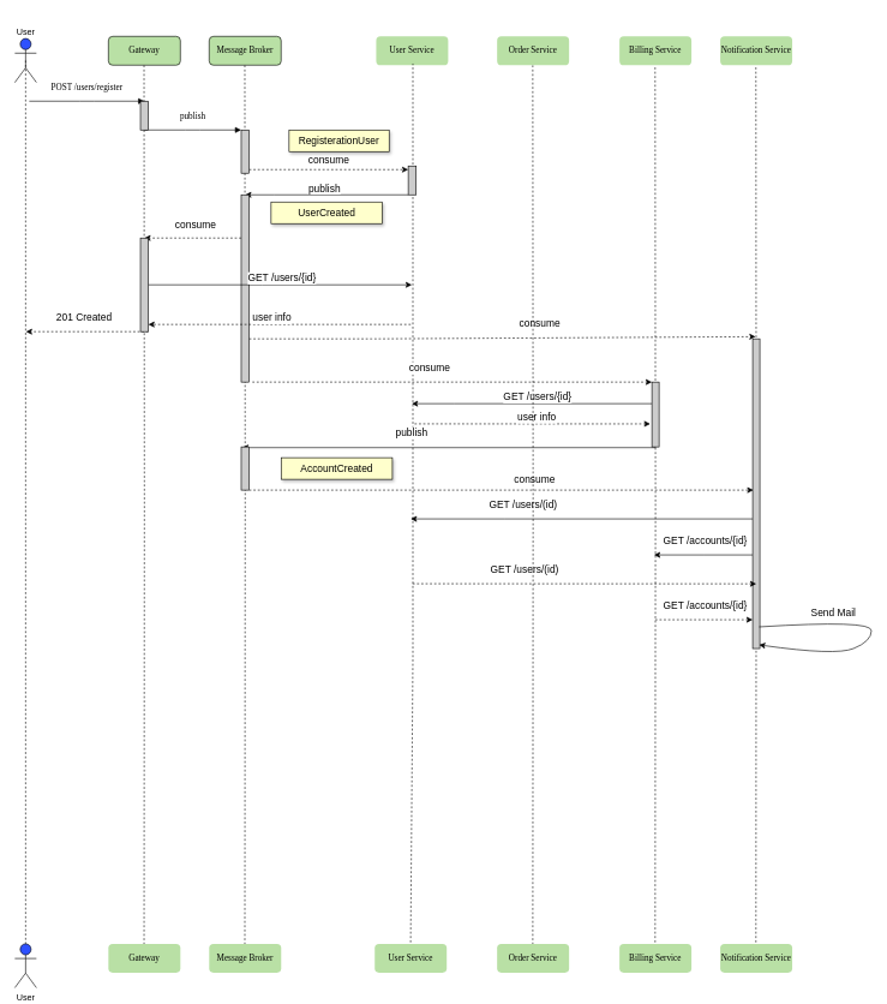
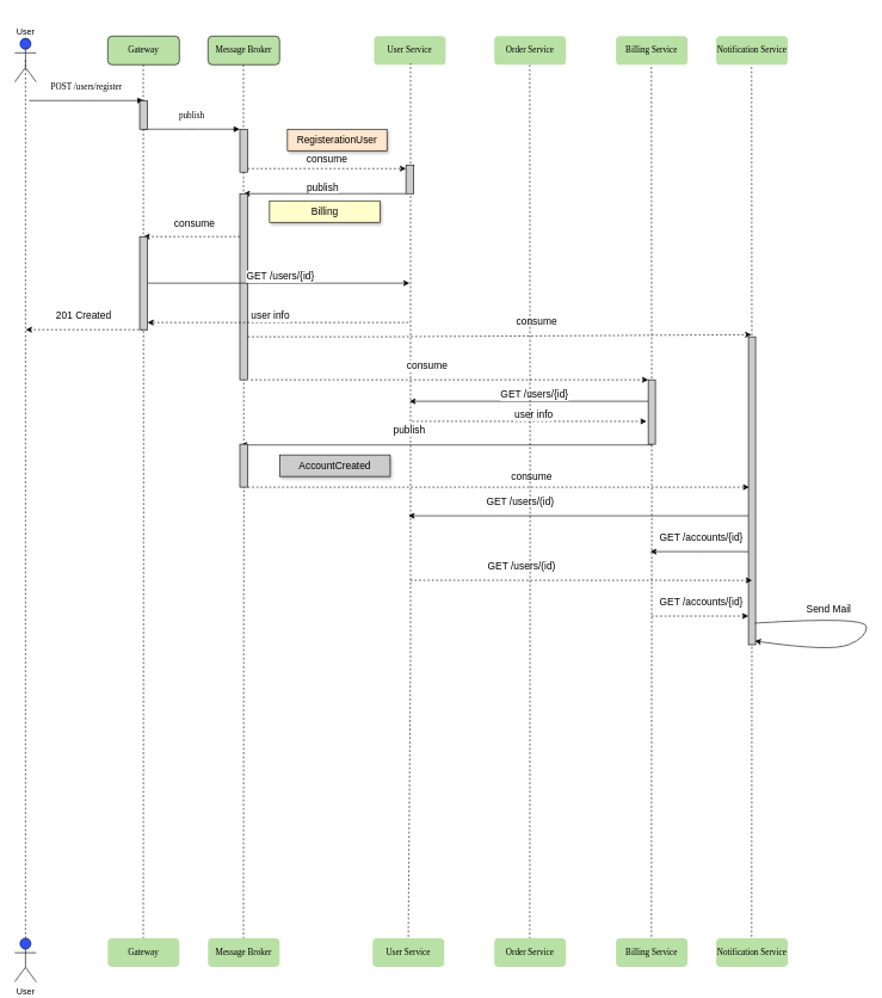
  <mxCell id="0" />
  <mxCell id="1" parent="0" />
  <mxCell id="2" style="edgeStyle=elbowEdgeStyle;rounded=0;sketch=0;orthogonalLoop=1;jettySize=auto;elbow=vertical;html=1;shadow=0;dashed=1;fontSize=14;endArrow=none;endFill=0;" parent="1" source="17" target="5" edge="1"><mxGeometry relative="1" as="geometry"><mxPoint x="1050" y="910" as="sourcePoint" /></mxGeometry></mxCell>
  <mxCell id="3" value="User Service" style="shape=umlLifeline;perimeter=lifelinePerimeter;whiteSpace=wrap;html=1;container=1;collapsible=0;recursiveResize=0;outlineConnect=0;rounded=1;shadow=0;comic=0;labelBackgroundColor=none;strokeWidth=1;fontFamily=Verdana;fontSize=12;align=center;fillColor=#B9E0A5;strokeColor=none;" parent="1" vertex="1"><mxGeometry x="522" y="50" width="100" height="630" as="geometry" /></mxCell>
  <mxCell id="4" value="Billing Service" style="shape=umlLifeline;perimeter=lifelinePerimeter;whiteSpace=wrap;html=1;container=1;collapsible=0;recursiveResize=0;outlineConnect=0;rounded=1;shadow=0;comic=0;labelBackgroundColor=none;strokeWidth=1;fontFamily=Verdana;fontSize=12;align=center;fillColor=#B9E0A5;strokeColor=none;" parent="1" vertex="1"><mxGeometry x="860" y="50" width="100" height="40" as="geometry" /></mxCell>
  <mxCell id="5" value="Notification Service" style="shape=umlLifeline;perimeter=lifelinePerimeter;whiteSpace=wrap;html=1;container=1;collapsible=0;recursiveResize=0;outlineConnect=0;rounded=1;shadow=0;comic=0;labelBackgroundColor=none;strokeWidth=1;fontFamily=Verdana;fontSize=12;align=center;fillColor=#B9E0A5;strokeColor=none;" parent="1" vertex="1"><mxGeometry x="1000" y="50" width="100" height="40" as="geometry" /></mxCell>
  <mxCell id="6" style="edgeStyle=elbowEdgeStyle;rounded=0;sketch=0;orthogonalLoop=1;jettySize=auto;elbow=vertical;html=1;shadow=0;fontSize=14;startArrow=none;startFill=0;endArrow=classic;endFill=1;" parent="1" source="10" edge="1"><mxGeometry relative="1" as="geometry"><mxPoint x="570" y="720" as="targetPoint" /><Array as="points"><mxPoint x="700" y="720" /></Array></mxGeometry></mxCell>
  <mxCell id="7" value="GET /users/(id)" style="edgeLabel;html=1;align=center;verticalAlign=middle;resizable=0;points=[];fontSize=14;" parent="6" vertex="1" connectable="0"><mxGeometry x="0.242" y="1" relative="1" as="geometry"><mxPoint x="-25" y="-21" as="offset" /></mxGeometry></mxCell>
  <mxCell id="8" style="edgeStyle=elbowEdgeStyle;rounded=0;sketch=0;orthogonalLoop=1;jettySize=auto;elbow=vertical;html=1;shadow=0;fontSize=14;startArrow=none;startFill=0;endArrow=classic;endFill=1;" parent="1" source="10" edge="1"><mxGeometry relative="1" as="geometry"><mxPoint x="908" y="770" as="targetPoint" /><Array as="points"><mxPoint x="978" y="770" /><mxPoint x="918" y="770" /></Array></mxGeometry></mxCell>
  <mxCell id="9" value="GET /accounts/{id}" style="edgeLabel;html=1;align=center;verticalAlign=middle;resizable=0;points=[];fontSize=14;" parent="8" vertex="1" connectable="0"><mxGeometry x="0.27" relative="1" as="geometry"><mxPoint x="20" y="-20" as="offset" /></mxGeometry></mxCell>
  <mxCell id="10" value="" style="html=1;points=[];perimeter=orthogonalPerimeter;rounded=0;shadow=0;comic=0;labelBackgroundColor=none;strokeWidth=1;fontFamily=Verdana;fontSize=12;align=center;fillColor=#CCCCCC;" parent="1" vertex="1"><mxGeometry x="1045" y="470" width="10" height="430" as="geometry" /></mxCell>
  <mxCell id="11" value="" style="group" parent="1" vertex="1" connectable="0"><mxGeometry x="20" y="20" width="30" height="650" as="geometry" /></mxCell>
  <mxCell id="12" value="User" style="shape=umlActor;verticalLabelPosition=top;verticalAlign=bottom;html=1;outlineConnect=0;fillColor=#2E51FF;labelPosition=center;align=center;" parent="11" vertex="1"><mxGeometry y="33.051" width="30" height="60.937" as="geometry" /></mxCell>
  <mxCell id="13" style="edgeStyle=elbowEdgeStyle;rounded=0;sketch=0;orthogonalLoop=1;jettySize=auto;elbow=vertical;html=1;entryX=0.51;entryY=0.06;entryDx=0;entryDy=0;entryPerimeter=0;shadow=0;dashed=1;fontSize=14;endArrow=none;endFill=0;" parent="1" source="14" target="3" edge="1"><mxGeometry relative="1" as="geometry"><mxPoint x="571.5" y="800" as="sourcePoint" /><Array as="points"><mxPoint x="573" y="910" /></Array></mxGeometry></mxCell>
  <mxCell id="14" value="User Service" style="shape=umlLifeline;perimeter=lifelinePerimeter;whiteSpace=wrap;html=1;container=0;collapsible=0;recursiveResize=0;outlineConnect=0;rounded=1;shadow=0;comic=0;labelBackgroundColor=none;strokeWidth=1;fontFamily=Verdana;fontSize=12;align=center;fillColor=#B9E0A5;strokeColor=none;" parent="1" vertex="1"><mxGeometry x="520" y="1310" width="100" height="50" as="geometry" /></mxCell>
  <mxCell id="15" style="edgeStyle=elbowEdgeStyle;rounded=0;sketch=0;orthogonalLoop=1;jettySize=auto;elbow=vertical;html=1;shadow=0;dashed=1;fontSize=14;endArrow=none;endFill=0;" parent="1" source="16" target="4" edge="1"><mxGeometry relative="1" as="geometry"><mxPoint x="910" y="910" as="sourcePoint" /><mxPoint x="930" y="200" as="targetPoint" /></mxGeometry></mxCell>
  <mxCell id="16" value="Billing Service" style="shape=umlLifeline;perimeter=lifelinePerimeter;whiteSpace=wrap;html=1;container=0;collapsible=0;recursiveResize=0;outlineConnect=0;rounded=1;shadow=0;comic=0;labelBackgroundColor=none;strokeWidth=1;fontFamily=Verdana;fontSize=12;align=center;fillColor=#B9E0A5;strokeColor=none;" parent="1" vertex="1"><mxGeometry x="860" y="1310" width="100" height="50" as="geometry" /></mxCell>
  <mxCell id="17" value="Notification Service" style="shape=umlLifeline;perimeter=lifelinePerimeter;whiteSpace=wrap;html=1;container=0;collapsible=0;recursiveResize=0;outlineConnect=0;rounded=1;shadow=0;comic=0;labelBackgroundColor=none;strokeWidth=1;fontFamily=Verdana;fontSize=12;align=center;fillColor=#B9E0A5;strokeColor=none;" parent="1" vertex="1"><mxGeometry x="1000" y="1310" width="100" height="50" as="geometry" /></mxCell>
  <mxCell id="18" style="edgeStyle=elbowEdgeStyle;rounded=0;sketch=0;orthogonalLoop=1;jettySize=auto;elbow=vertical;html=1;exitX=0.5;exitY=0.5;exitDx=0;exitDy=0;exitPerimeter=0;shadow=0;endArrow=none;endFill=0;dashed=1;" parent="1" source="12" target="40" edge="1"><mxGeometry relative="1" as="geometry"><mxPoint x="35" y="660" as="targetPoint" /></mxGeometry></mxCell>
  <mxCell id="19" style="edgeStyle=elbowEdgeStyle;rounded=0;sketch=0;orthogonalLoop=1;jettySize=auto;elbow=vertical;html=1;shadow=0;dashed=1;endArrow=none;endFill=0;" parent="1" source="20" target="21" edge="1"><mxGeometry relative="1" as="geometry" /></mxCell>
  <mxCell id="20" value="Gateway" style="shape=umlLifeline;perimeter=lifelinePerimeter;whiteSpace=wrap;html=1;container=1;collapsible=0;recursiveResize=0;outlineConnect=0;rounded=1;shadow=0;comic=0;labelBackgroundColor=none;strokeWidth=1;fontFamily=Verdana;fontSize=12;align=center;fillColor=#B9E0A5;size=40;" parent="1" vertex="1"><mxGeometry x="150" y="50" width="100" height="40" as="geometry" /></mxCell>
  <mxCell id="21" value="Gateway" style="shape=umlLifeline;perimeter=lifelinePerimeter;whiteSpace=wrap;html=1;container=0;collapsible=0;recursiveResize=0;outlineConnect=0;rounded=1;shadow=0;comic=0;labelBackgroundColor=none;strokeWidth=1;fontFamily=Verdana;fontSize=12;align=center;fillColor=#B9E0A5;strokeColor=none;" parent="1" vertex="1"><mxGeometry x="150" y="1310" width="100" height="50" as="geometry" /></mxCell>
  <mxCell id="22" value="POST /users/register" style="html=1;verticalAlign=bottom;endArrow=block;labelBackgroundColor=none;fontFamily=Verdana;fontSize=12;edgeStyle=elbowEdgeStyle;elbow=vertical;" parent="1" edge="1"><mxGeometry y="10" relative="1" as="geometry"><mxPoint x="40" y="140" as="sourcePoint" /><mxPoint x="200" y="140" as="targetPoint" /><Array as="points" /><mxPoint as="offset" /></mxGeometry></mxCell>
  <mxCell id="23" style="edgeStyle=elbowEdgeStyle;rounded=0;sketch=0;orthogonalLoop=1;jettySize=auto;elbow=vertical;html=1;shadow=0;dashed=1;endArrow=none;endFill=0;" parent="1" source="24" target="25" edge="1"><mxGeometry relative="1" as="geometry" /></mxCell>
  <mxCell id="24" value="Message Broker" style="shape=umlLifeline;perimeter=lifelinePerimeter;whiteSpace=wrap;html=1;container=1;collapsible=0;recursiveResize=0;outlineConnect=0;rounded=1;shadow=0;comic=0;labelBackgroundColor=none;strokeWidth=1;fontFamily=Verdana;fontSize=12;align=center;fillColor=#B9E0A5;size=40;" parent="1" vertex="1"><mxGeometry x="290" y="50" width="100" height="40" as="geometry" /></mxCell>
  <mxCell id="25" value="Message Broker" style="shape=umlLifeline;perimeter=lifelinePerimeter;whiteSpace=wrap;html=1;container=0;collapsible=0;recursiveResize=0;outlineConnect=0;rounded=1;shadow=0;comic=0;labelBackgroundColor=none;strokeWidth=1;fontFamily=Verdana;fontSize=12;align=center;fillColor=#B9E0A5;strokeColor=none;" parent="1" vertex="1"><mxGeometry x="290" y="1310" width="100" height="50" as="geometry" /></mxCell>
  <mxCell id="26" style="edgeStyle=elbowEdgeStyle;rounded=0;sketch=0;orthogonalLoop=1;jettySize=auto;elbow=vertical;html=1;shadow=0;dashed=1;fontSize=14;endArrow=classic;endFill=1;" parent="1" source="28" target="32" edge="1"><mxGeometry relative="1" as="geometry" /></mxCell>
  <mxCell id="27" value="consume" style="edgeLabel;html=1;align=center;verticalAlign=middle;resizable=0;points=[];fontSize=14;" parent="26" vertex="1" connectable="0"><mxGeometry x="0.292" y="-3" relative="1" as="geometry"><mxPoint x="-33" y="-18" as="offset" /></mxGeometry></mxCell>
  <mxCell id="28" value="" style="html=1;points=[];perimeter=orthogonalPerimeter;rounded=0;shadow=0;comic=0;labelBackgroundColor=none;strokeWidth=1;fontFamily=Verdana;fontSize=12;align=center;fillColor=#CCCCCC;" parent="1" vertex="1"><mxGeometry x="334.5" y="180" width="11" height="60" as="geometry" /></mxCell>
  <mxCell id="29" value="publish" style="html=1;verticalAlign=bottom;endArrow=block;labelBackgroundColor=none;fontFamily=Verdana;fontSize=12;edgeStyle=elbowEdgeStyle;elbow=vertical;" parent="1" target="28" edge="1"><mxGeometry y="10" relative="1" as="geometry"><mxPoint x="200" y="180" as="sourcePoint" /><mxPoint x="300" y="170" as="targetPoint" /><Array as="points"><mxPoint x="267" y="180" /></Array><mxPoint as="offset" /></mxGeometry></mxCell>
  <mxCell id="30" style="edgeStyle=elbowEdgeStyle;rounded=0;sketch=0;orthogonalLoop=1;jettySize=auto;elbow=vertical;html=1;shadow=0;fontSize=14;endArrow=classic;endFill=1;" parent="1" source="32" edge="1"><mxGeometry relative="1" as="geometry"><mxPoint x="340" y="270" as="targetPoint" /><Array as="points"><mxPoint x="380" y="270" /></Array></mxGeometry></mxCell>
  <mxCell id="31" value="publish" style="edgeLabel;html=1;align=center;verticalAlign=middle;resizable=0;points=[];fontSize=14;" parent="30" vertex="1" connectable="0"><mxGeometry x="0.036" y="1" relative="1" as="geometry"><mxPoint y="-11" as="offset" /></mxGeometry></mxCell>
  <mxCell id="32" value="" style="html=1;points=[];perimeter=orthogonalPerimeter;rounded=0;shadow=0;comic=0;labelBackgroundColor=none;strokeWidth=1;fontFamily=Verdana;fontSize=12;align=center;fillColor=#CCCCCC;" parent="1" vertex="1"><mxGeometry x="566.5" y="230" width="11" height="40" as="geometry" /></mxCell>
- <mxCell id="33" value="RegisterationUser" style="rounded=0;whiteSpace=wrap;html=1;shadow=1;fontSize=14;strokeColor=#000000;fillColor=#FFFFCC;" parent="1" vertex="1"><mxGeometry x="401" y="180" width="139" height="30" as="geometry" /></mxCell>
- <mxCell id="34" value="UserCreated" style="rounded=0;whiteSpace=wrap;html=1;shadow=1;fontSize=14;strokeColor=#000000;fillColor=#FFFFCC;" parent="1" vertex="1"><mxGeometry x="376" y="280" width="154.5" height="30" as="geometry" /></mxCell>
+ <mxCell id="33" value="RegisterationUser" style="rounded=0;whiteSpace=wrap;html=1;shadow=1;fontSize=14;strokeColor=#000000;fillColor=#ffe6cc;" parent="1" vertex="1"><mxGeometry x="401" y="180" width="139" height="30" as="geometry" /></mxCell>
+ <mxCell id="34" value="Billing" style="rounded=0;whiteSpace=wrap;html=1;shadow=1;fontSize=14;strokeColor=#000000;fillColor=#FFFFCC;" parent="1" vertex="1"><mxGeometry x="376" y="280" width="154.5" height="30" as="geometry" /></mxCell>
  <mxCell id="35" style="edgeStyle=elbowEdgeStyle;rounded=0;sketch=0;orthogonalLoop=1;jettySize=auto;elbow=vertical;html=1;shadow=0;fontSize=14;endArrow=classic;endFill=1;dashed=1;" parent="1" source="37" edge="1"><mxGeometry relative="1" as="geometry"><mxPoint x="200" y="330" as="targetPoint" /></mxGeometry></mxCell>
  <mxCell id="36" value="consume" style="edgeLabel;html=1;align=center;verticalAlign=middle;resizable=0;points=[];fontSize=14;" parent="35" vertex="1" connectable="0"><mxGeometry x="0.286" y="2" relative="1" as="geometry"><mxPoint x="22" y="-22" as="offset" /></mxGeometry></mxCell>
  <mxCell id="37" value="" style="html=1;points=[];perimeter=orthogonalPerimeter;rounded=0;shadow=0;comic=0;labelBackgroundColor=none;strokeWidth=1;fontFamily=Verdana;fontSize=12;align=center;fillColor=#CCCCCC;" parent="1" vertex="1"><mxGeometry x="334.5" y="270" width="11" height="260" as="geometry" /></mxCell>
  <mxCell id="38" style="edgeStyle=elbowEdgeStyle;rounded=0;sketch=0;orthogonalLoop=1;jettySize=auto;elbow=vertical;html=1;shadow=0;fontSize=14;endArrow=classic;endFill=1;dashed=1;" parent="1" edge="1"><mxGeometry relative="1" as="geometry"><mxPoint x="35.5" y="460" as="targetPoint" /><mxPoint x="205.5" y="460" as="sourcePoint" /></mxGeometry></mxCell>
  <mxCell id="39" value="201 Created" style="edgeLabel;html=1;align=center;verticalAlign=middle;resizable=0;points=[];fontSize=14;" parent="38" vertex="1" connectable="0"><mxGeometry x="0.282" y="1" relative="1" as="geometry"><mxPoint x="19" y="-21" as="offset" /></mxGeometry></mxCell>
  <mxCell id="40" value="User" style="shape=umlActor;verticalLabelPosition=bottom;verticalAlign=top;html=1;outlineConnect=0;fillColor=#2E51FF;" parent="1" vertex="1"><mxGeometry x="20" y="1310.003" width="30" height="60.937" as="geometry" /></mxCell>
  <mxCell id="41" value="" style="curved=1;endArrow=classic;html=1;shadow=0;fontSize=14;entryX=0.9;entryY=0.988;entryDx=0;entryDy=0;entryPerimeter=0;exitX=0.9;exitY=0.93;exitDx=0;exitDy=0;exitPerimeter=0;" parent="1" source="10" target="10" edge="1"><mxGeometry width="50" height="50" relative="1" as="geometry"><mxPoint x="912" y="690" as="sourcePoint" /><mxPoint x="552" y="380" as="targetPoint" /><Array as="points"><mxPoint x="1210" y="860" /><mxPoint x="1210" y="890" /><mxPoint x="1160" y="910" /></Array></mxGeometry></mxCell>
  <mxCell id="42" value="Send Mail" style="edgeLabel;html=1;align=center;verticalAlign=middle;resizable=0;points=[];fontSize=14;" parent="41" vertex="1" connectable="0"><mxGeometry x="-0.465" y="-5" relative="1" as="geometry"><mxPoint x="9" y="-18" as="offset" /></mxGeometry></mxCell>
  <mxCell id="43" value="" style="html=1;points=[];perimeter=orthogonalPerimeter;rounded=0;shadow=0;comic=0;labelBackgroundColor=none;strokeWidth=1;fontFamily=Verdana;fontSize=12;align=center;fillColor=#CCCCCC;" parent="1" vertex="1"><mxGeometry x="194.5" y="140" width="11" height="40" as="geometry" /></mxCell>
  <mxCell id="44" style="edgeStyle=elbowEdgeStyle;rounded=0;sketch=0;orthogonalLoop=1;jettySize=auto;elbow=vertical;html=1;shadow=0;fontSize=14;endArrow=classic;endFill=1;" parent="1" source="46" target="3" edge="1"><mxGeometry relative="1" as="geometry" /></mxCell>
  <mxCell id="45" value="GET /users/{id}" style="edgeLabel;html=1;align=center;verticalAlign=middle;resizable=0;points=[];fontSize=14;" parent="44" vertex="1" connectable="0"><mxGeometry x="0.014" y="-1" relative="1" as="geometry"><mxPoint x="-1" y="-11" as="offset" /></mxGeometry></mxCell>
  <mxCell id="46" value="" style="html=1;points=[];perimeter=orthogonalPerimeter;rounded=0;shadow=0;comic=0;labelBackgroundColor=none;strokeWidth=1;fontFamily=Verdana;fontSize=12;align=center;fillColor=#CCCCCC;" parent="1" vertex="1"><mxGeometry x="194.5" y="330" width="11" height="130" as="geometry" /></mxCell>
  <mxCell id="47" value="" style="endArrow=classic;html=1;shadow=0;fontSize=14;dashed=1;" parent="1" target="46" edge="1"><mxGeometry width="50" height="50" relative="1" as="geometry"><mxPoint x="570" y="450" as="sourcePoint" /><mxPoint x="550" y="390" as="targetPoint" /><Array as="points"><mxPoint x="410" y="450" /></Array></mxGeometry></mxCell>
  <mxCell id="48" value="user info" style="edgeLabel;html=1;align=center;verticalAlign=middle;resizable=0;points=[];fontSize=14;" parent="47" vertex="1" connectable="0"><mxGeometry x="-0.051" y="1" relative="1" as="geometry"><mxPoint x="-21" y="-11" as="offset" /></mxGeometry></mxCell>
  <mxCell id="49" style="edgeStyle=elbowEdgeStyle;rounded=0;sketch=0;orthogonalLoop=1;jettySize=auto;elbow=vertical;html=1;entryX=0.136;entryY=0.025;entryDx=0;entryDy=0;entryPerimeter=0;shadow=0;fontSize=14;endArrow=classic;endFill=1;" parent="1" source="53" target="56" edge="1"><mxGeometry relative="1" as="geometry"><Array as="points"><mxPoint x="521" y="621" /></Array></mxGeometry></mxCell>
  <mxCell id="50" value="publish" style="edgeLabel;html=1;align=center;verticalAlign=middle;resizable=0;points=[];fontSize=14;" parent="49" vertex="1" connectable="0"><mxGeometry x="0.197" y="-1" relative="1" as="geometry"><mxPoint x="3" y="-20" as="offset" /></mxGeometry></mxCell>
  <mxCell id="51" style="edgeStyle=elbowEdgeStyle;rounded=0;sketch=0;orthogonalLoop=1;jettySize=auto;elbow=vertical;html=1;shadow=0;fontSize=14;startArrow=none;startFill=0;endArrow=classic;endFill=1;" parent="1" source="53" target="3" edge="1"><mxGeometry relative="1" as="geometry"><Array as="points"><mxPoint x="630" y="560" /></Array></mxGeometry></mxCell>
  <mxCell id="52" value="GET /users/{id}" style="edgeLabel;html=1;align=center;verticalAlign=middle;resizable=0;points=[];fontSize=14;" parent="51" vertex="1" connectable="0"><mxGeometry x="-0.041" y="3" relative="1" as="geometry"><mxPoint y="-13" as="offset" /></mxGeometry></mxCell>
  <mxCell id="53" value="" style="html=1;points=[];perimeter=orthogonalPerimeter;rounded=0;shadow=0;comic=0;labelBackgroundColor=none;strokeWidth=1;fontFamily=Verdana;fontSize=12;align=center;fillColor=#CCCCCC;" parent="1" vertex="1"><mxGeometry x="905" y="530" width="10" height="90" as="geometry" /></mxCell>
  <mxCell id="54" style="edgeStyle=elbowEdgeStyle;rounded=0;sketch=0;orthogonalLoop=1;jettySize=auto;elbow=vertical;html=1;shadow=0;fontSize=14;startArrow=none;startFill=0;endArrow=classic;endFill=1;dashed=1;entryX=0.1;entryY=0.488;entryDx=0;entryDy=0;entryPerimeter=0;" parent="1" source="56" target="10" edge="1"><mxGeometry relative="1" as="geometry"><mxPoint x="840" y="680" as="targetPoint" /></mxGeometry></mxCell>
  <mxCell id="55" value="consume" style="edgeLabel;html=1;align=center;verticalAlign=middle;resizable=0;points=[];fontSize=14;" parent="54" vertex="1" connectable="0"><mxGeometry x="0.078" y="-3" relative="1" as="geometry"><mxPoint x="18" y="-18" as="offset" /></mxGeometry></mxCell>
  <mxCell id="56" value="" style="html=1;points=[];perimeter=orthogonalPerimeter;rounded=0;shadow=0;comic=0;labelBackgroundColor=none;strokeWidth=1;fontFamily=Verdana;fontSize=12;align=center;fillColor=#CCCCCC;" parent="1" vertex="1"><mxGeometry x="334.5" y="620" width="11" height="60" as="geometry" /></mxCell>
  <mxCell id="57" value="" style="endArrow=classic;dashed=1;html=1;shadow=0;fontSize=14;entryX=0;entryY=0;entryDx=0;entryDy=0;entryPerimeter=0;startArrow=none;startFill=0;endFill=1;" parent="1" target="53" edge="1"><mxGeometry width="50" height="50" relative="1" as="geometry"><mxPoint x="350" y="530" as="sourcePoint" /><mxPoint x="550" y="390" as="targetPoint" /></mxGeometry></mxCell>
  <mxCell id="58" value="consume" style="edgeLabel;html=1;align=center;verticalAlign=middle;resizable=0;points=[];fontSize=14;" parent="57" vertex="1" connectable="0"><mxGeometry x="-0.244" y="-4" relative="1" as="geometry"><mxPoint x="35" y="-24" as="offset" /></mxGeometry></mxCell>
  <mxCell id="59" value="" style="endArrow=classic;dashed=1;html=1;shadow=0;fontSize=14;startArrow=none;startFill=0;endFill=1;entryX=0.4;entryY=-0.007;entryDx=0;entryDy=0;entryPerimeter=0;" parent="1" target="10" edge="1"><mxGeometry width="50" height="50" relative="1" as="geometry"><mxPoint x="345.5" y="470" as="sourcePoint" /><mxPoint x="850" y="470" as="targetPoint" /><Array as="points"><mxPoint x="525.5" y="470" /></Array></mxGeometry></mxCell>
  <mxCell id="60" value="consume" style="edgeLabel;html=1;align=center;verticalAlign=middle;resizable=0;points=[];fontSize=14;" parent="59" vertex="1" connectable="0"><mxGeometry x="0.144" relative="1" as="geometry"><mxPoint x="1" y="-20" as="offset" /></mxGeometry></mxCell>
- <mxCell id="61" value="AccountCreated" style="rounded=0;whiteSpace=wrap;html=1;shadow=1;fontSize=14;strokeColor=#000000;fillColor=#FFFFCC;" parent="1" vertex="1"><mxGeometry x="390" y="635" width="154.5" height="30" as="geometry" /></mxCell>
+ <mxCell id="61" value="AccountCreated" style="rounded=0;whiteSpace=wrap;html=1;shadow=1;fontSize=14;strokeColor=#000000;fillColor=#cccccc;" parent="1" vertex="1"><mxGeometry x="390" y="635" width="154.5" height="30" as="geometry" /></mxCell>
  <mxCell id="62" style="edgeStyle=elbowEdgeStyle;rounded=0;sketch=0;orthogonalLoop=1;jettySize=auto;elbow=vertical;html=1;shadow=0;fontSize=14;startArrow=classic;startFill=1;endArrow=none;endFill=0;dashed=1;exitX=-0.228;exitY=0.645;exitDx=0;exitDy=0;exitPerimeter=0;" parent="1" source="53" edge="1"><mxGeometry relative="1" as="geometry"><mxPoint x="900" y="588" as="sourcePoint" /><mxPoint x="572.5" y="588" as="targetPoint" /><Array as="points"><mxPoint x="631" y="588" /></Array></mxGeometry></mxCell>
  <mxCell id="63" value="user info" style="edgeLabel;html=1;align=center;verticalAlign=middle;resizable=0;points=[];fontSize=14;" parent="62" vertex="1" connectable="0"><mxGeometry x="-0.041" y="3" relative="1" as="geometry"><mxPoint y="-13" as="offset" /></mxGeometry></mxCell>
  <mxCell id="64" style="edgeStyle=elbowEdgeStyle;rounded=0;sketch=0;orthogonalLoop=1;jettySize=auto;elbow=vertical;html=1;shadow=0;fontSize=14;startArrow=classic;startFill=1;endArrow=none;endFill=0;dashed=1;exitX=0.5;exitY=0.791;exitDx=0;exitDy=0;exitPerimeter=0;" parent="1" source="10" edge="1"><mxGeometry relative="1" as="geometry"><mxPoint x="570" y="810" as="targetPoint" /><mxPoint x="847" y="810" as="sourcePoint" /><Array as="points"><mxPoint x="700" y="810" /></Array></mxGeometry></mxCell>
  <mxCell id="65" value="GET /users/(id)" style="edgeLabel;html=1;align=center;verticalAlign=middle;resizable=0;points=[];fontSize=14;" parent="64" vertex="1" connectable="0"><mxGeometry x="0.242" y="1" relative="1" as="geometry"><mxPoint x="-25" y="-21" as="offset" /></mxGeometry></mxCell>
  <mxCell id="66" style="edgeStyle=elbowEdgeStyle;rounded=0;sketch=0;orthogonalLoop=1;jettySize=auto;elbow=vertical;html=1;shadow=0;fontSize=14;startArrow=classic;startFill=1;endArrow=none;endFill=0;dashed=1;" parent="1" edge="1"><mxGeometry relative="1" as="geometry"><mxPoint x="908" y="860" as="targetPoint" /><mxPoint x="1045" y="860" as="sourcePoint" /><Array as="points"><mxPoint x="978" y="860" /><mxPoint x="918" y="860" /></Array></mxGeometry></mxCell>
  <mxCell id="67" value="GET /accounts/{id}" style="edgeLabel;html=1;align=center;verticalAlign=middle;resizable=0;points=[];fontSize=14;" parent="66" vertex="1" connectable="0"><mxGeometry x="0.27" relative="1" as="geometry"><mxPoint x="20" y="-20" as="offset" /></mxGeometry></mxCell>
  <mxCell id="68" style="edgeStyle=orthogonalEdgeStyle;rounded=0;orthogonalLoop=1;jettySize=auto;html=1;dashed=1;fontSize=14;" parent="1" source="69" target="70" edge="1"><mxGeometry relative="1" as="geometry"><Array as="points"><mxPoint x="740" y="700" /></Array></mxGeometry></mxCell>
  <mxCell id="69" value="Order Service" style="shape=umlLifeline;perimeter=lifelinePerimeter;whiteSpace=wrap;html=1;container=1;collapsible=0;recursiveResize=0;outlineConnect=0;rounded=1;shadow=0;comic=0;labelBackgroundColor=none;strokeWidth=1;fontFamily=Verdana;fontSize=12;align=center;fillColor=#B9E0A5;strokeColor=none;" parent="1" vertex="1"><mxGeometry x="690" y="50" width="100" height="40" as="geometry" /></mxCell>
  <mxCell id="70" value="Order Service" style="shape=umlLifeline;perimeter=lifelinePerimeter;whiteSpace=wrap;html=1;container=1;collapsible=0;recursiveResize=0;outlineConnect=0;rounded=1;shadow=0;comic=0;labelBackgroundColor=none;strokeWidth=1;fontFamily=Verdana;fontSize=12;align=center;fillColor=#B9E0A5;strokeColor=none;" parent="1" vertex="1"><mxGeometry x="690" y="1310" width="100" height="40" as="geometry" /></mxCell>
